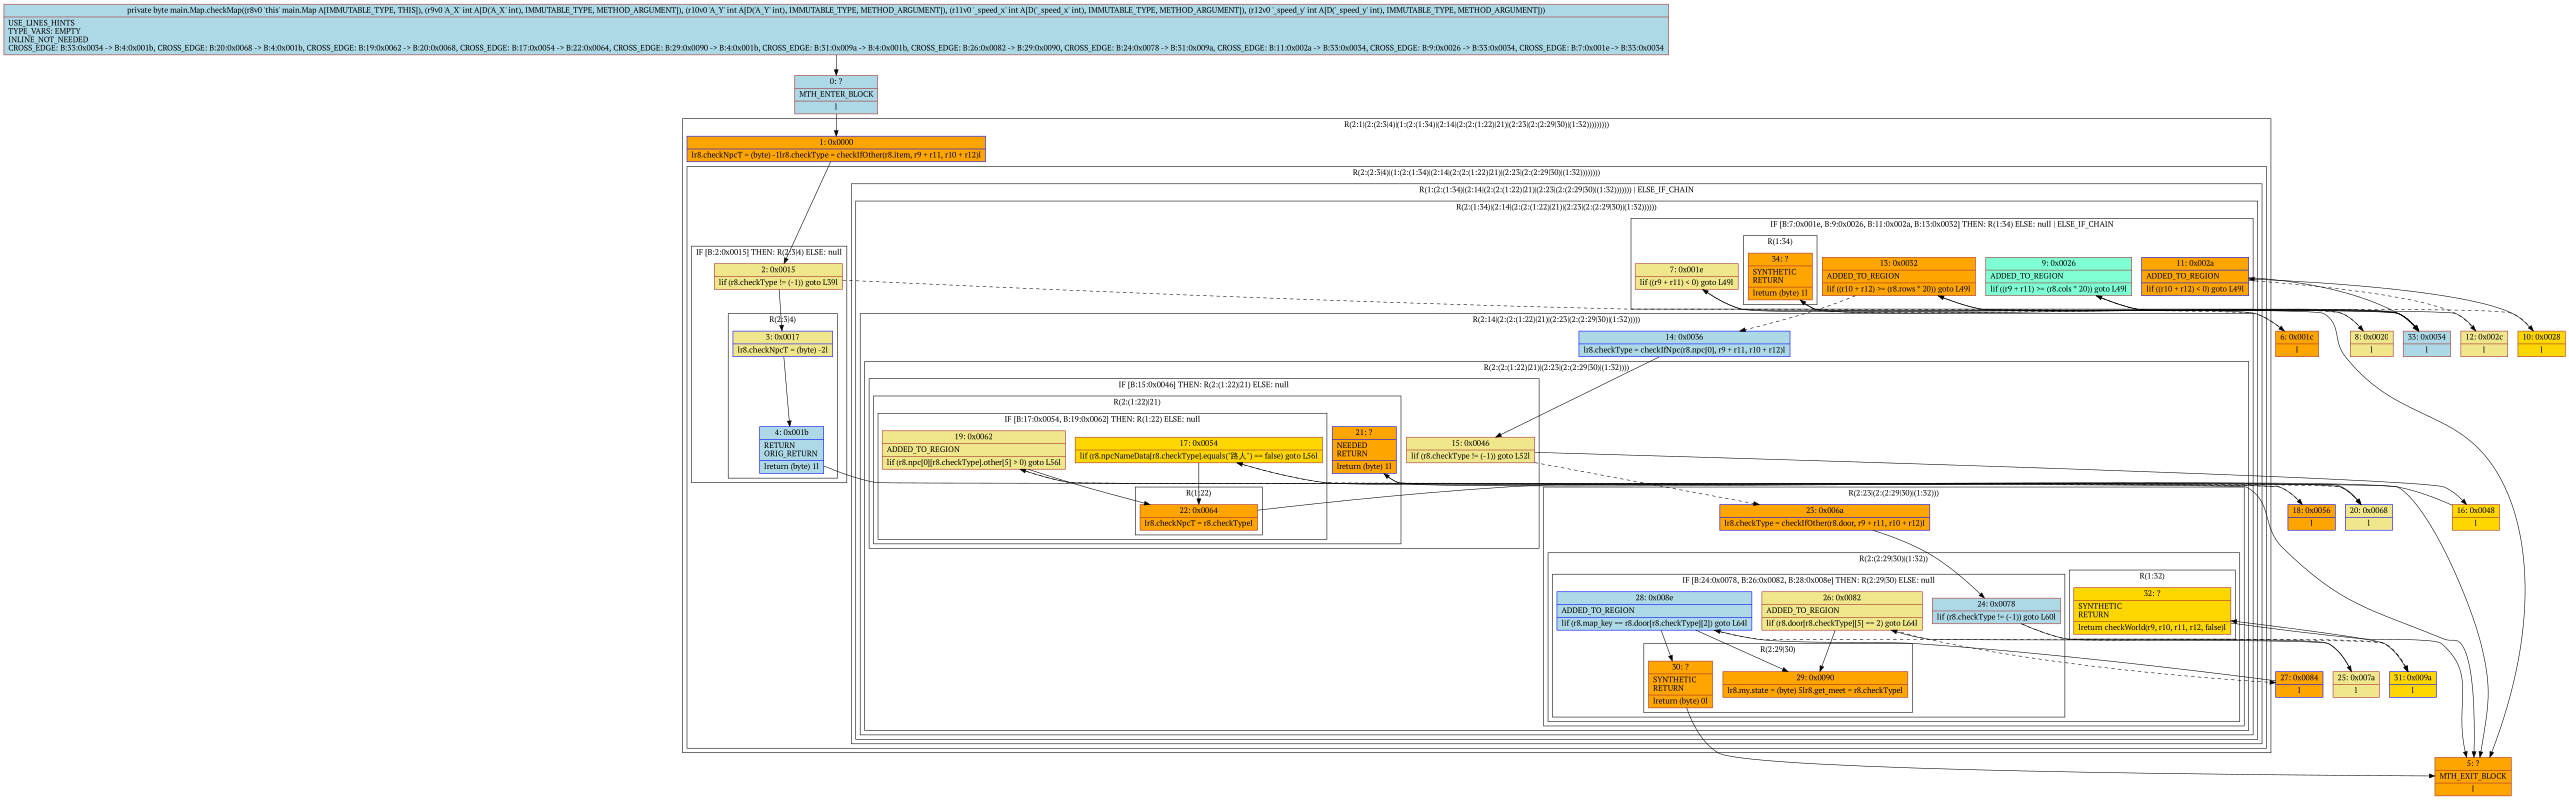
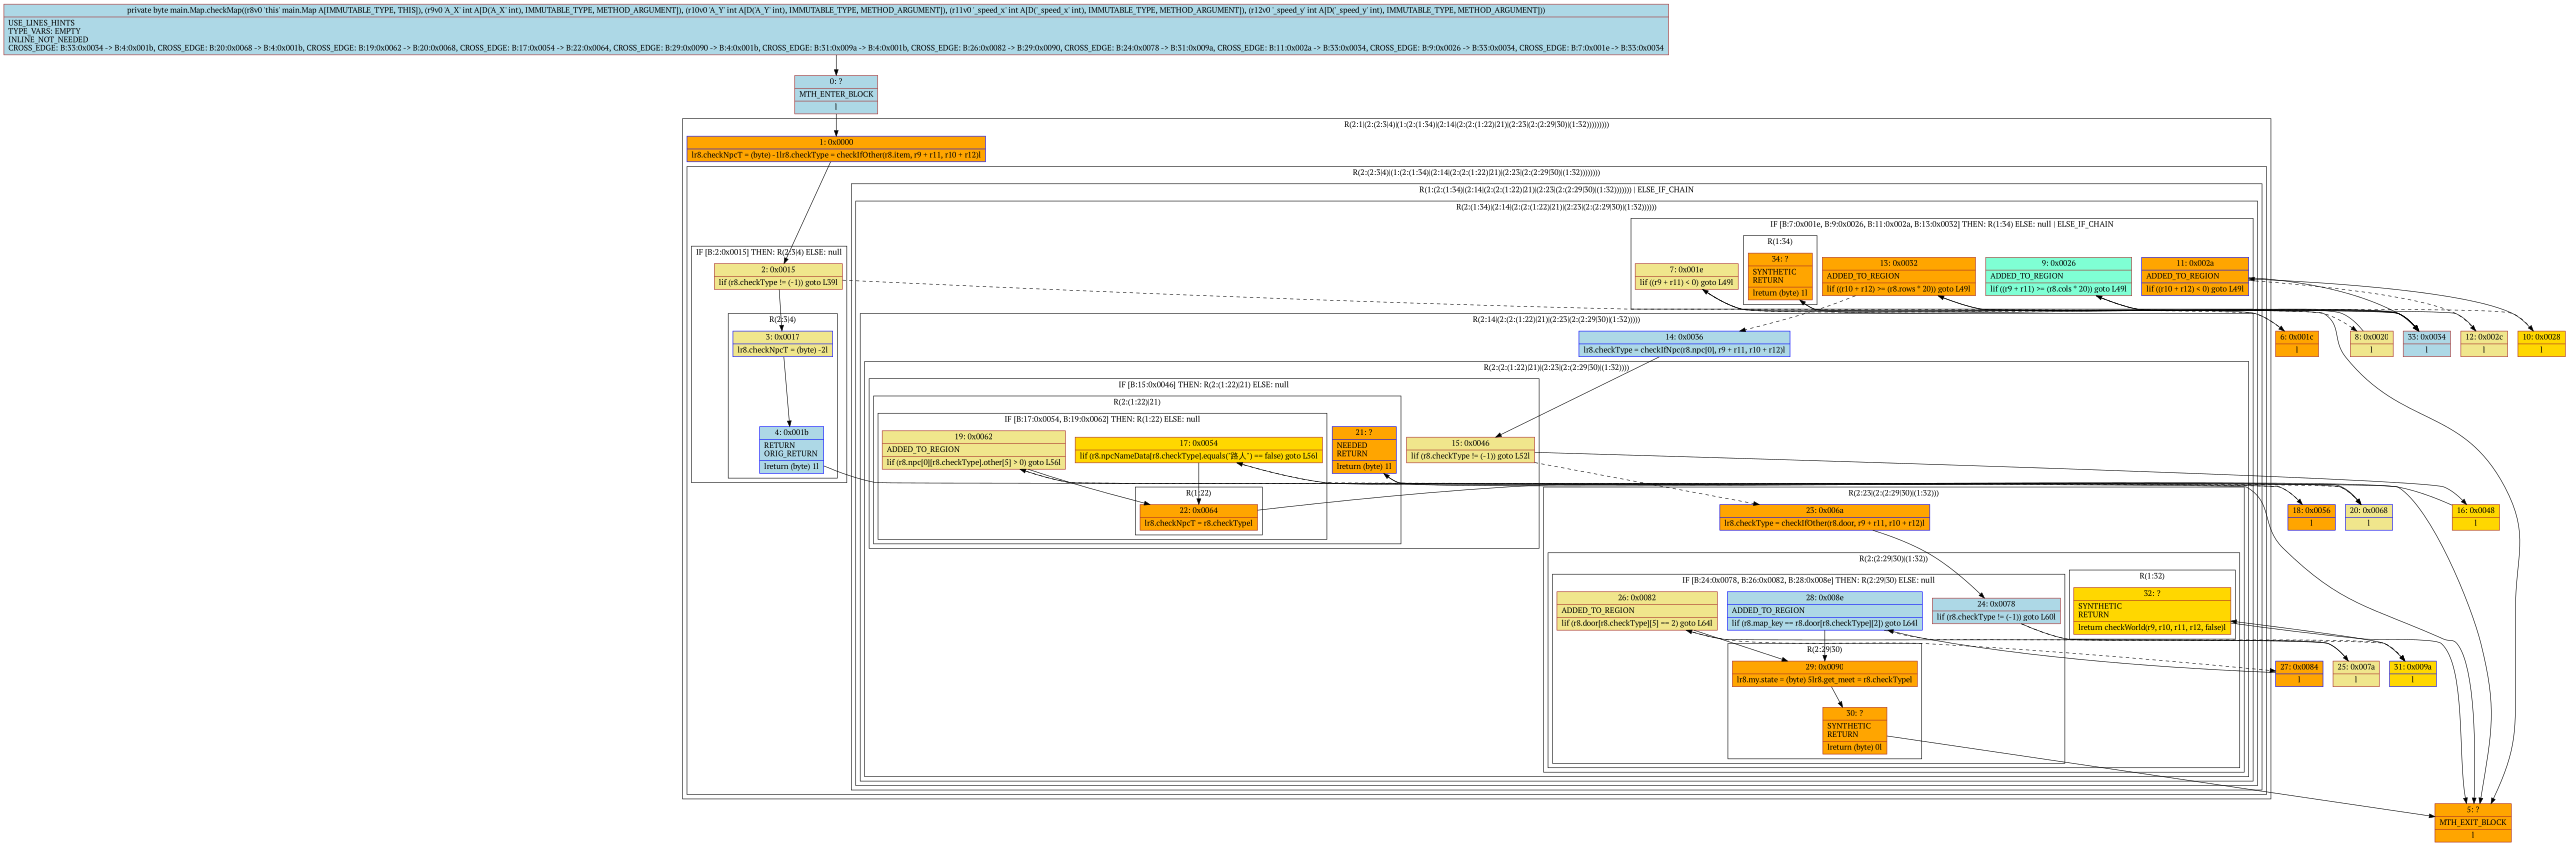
  digraph {
    fontname="PT Serif"
    node [color=brown fillcolor=orange fontname="PT Serif" shape=record style=filled]
    edge [fontname="PT Serif"]
    n1 [color=blue fillcolor=khaki label="{3\:\ 0x0017|lr8.checkNpcT = (byte) \-2l}"]
    n2 [color=blue fillcolor=lightblue label="{4\:\ 0x001b|RETURN\lORIG_RETURN\l|lreturn (byte) 1l}"]
    n3 [fillcolor=khaki label="{2\:\ 0x0015|lif (r8.checkType != (\-1)) goto L39l}"]
    n4 [label="{34\:\ ?|SYNTHETIC\lRETURN\l|lreturn (byte) 1l}"]
    n5 [fillcolor=khaki label="{7\:\ 0x001e|lif ((r9 + r11) \< 0) goto L49l}"]
    n6 [fillcolor=aquamarine label="{9\:\ 0x0026|ADDED_TO_REGION\l|lif ((r9 + r11) \>= (r8.cols * 20)) goto L49l}"]
    n7 [color=blue label="{11\:\ 0x002a|ADDED_TO_REGION\l|lif ((r10 + r12) \< 0) goto L49l}"]
    n8 [label="{13\:\ 0x0032|ADDED_TO_REGION\l|lif ((r10 + r12) \>= (r8.rows * 20)) goto L49l}"]
    n9 [label="{22\:\ 0x0064|lr8.checkNpcT = r8.checkTypel}"]
    n10 [fillcolor=gold label="{17\:\ 0x0054|lif (r8.npcNameData[r8.checkType].equals(\"路人\") == false) goto L56l}"]
    n11 [fillcolor=khaki label="{19\:\ 0x0062|ADDED_TO_REGION\l|lif (r8.npc[0][r8.checkType].other[5] \> 0) goto L56l}"]
    n12 [color=blue label="{21\:\ ?|NEEDED\lRETURN\l|lreturn (byte) 1l}"]
    n13 [fillcolor=khaki label="{15\:\ 0x0046|lif (r8.checkType != (\-1)) goto L52l}"]
    n14 [label="{29\:\ 0x0090|lr8.my.state = (byte) 5lr8.get_meet = r8.checkTypel}"]
    n15 [label="{30\:\ ?|SYNTHETIC\lRETURN\l|lreturn (byte) 0l}"]
    n16 [fillcolor=lightblue label="{24\:\ 0x0078|lif (r8.checkType != (\-1)) goto L60l}"]
    n17 [fillcolor=khaki label="{26\:\ 0x0082|ADDED_TO_REGION\l|lif (r8.door[r8.checkType][5] == 2) goto L64l}"]
    n18 [color=blue fillcolor=lightblue label="{28\:\ 0x008e|ADDED_TO_REGION\l|lif (r8.map_key == r8.door[r8.checkType][2]) goto L64l}"]
    n19 [fillcolor=gold label="{32\:\ ?|SYNTHETIC\lRETURN\l|lreturn checkWorld(r9, r10, r11, r12, false)l}"]
    n20 [color=blue label="{23\:\ 0x006a|lr8.checkType = checkIfOther(r8.door, r9 + r11, r10 + r12)l}"]
    n21 [color=blue fillcolor=lightblue label="{14\:\ 0x0036|lr8.checkType = checkIfNpc(r8.npc[0], r9 + r11, r10 + r12)l}"]
    n22 [color=blue label="{1\:\ 0x0000|lr8.checkNpcT = (byte) \-1lr8.checkType = checkIfOther(r8.item, r9 + r11, r10 + r12)l}"]
    n23 [label="{5\:\ ?|MTH_EXIT_BLOCK\l|l}"]
    n24 [label="{6\:\ 0x001c|l}"]
    n25 [fillcolor=khaki label="{8\:\ 0x0020|l}"]
    n26 [fillcolor=lightblue label="{33\:\ 0x0034|l}"]
    n27 [fillcolor=gold label="{10\:\ 0x0028|l}"]
    n28 [fillcolor=khaki label="{12\:\ 0x002c|l}"]
    n29 [color=blue fillcolor=khaki label="{20\:\ 0x0068|l}"]
    n30 [color=blue label="{18\:\ 0x0056|l}"]
    n31 [fillcolor=gold label="{16\:\ 0x0048|l}"]
    n32 [fillcolor=khaki label="{25\:\ 0x007a|l}"]
    n33 [color=blue fillcolor=gold label="{31\:\ 0x009a|l}"]
    n34 [color=blue label="{27\:\ 0x0084|l}"]
    n35 [fillcolor=lightblue label="{0\:\ ?|MTH_ENTER_BLOCK\l|l}"]
    n36 [fillcolor=lightblue label="{private byte main.Map.checkMap((r8v0 'this' main.Map A[IMMUTABLE_TYPE, THIS]), (r9v0 'A_X' int A[D('A_X' int), IMMUTABLE_TYPE, METHOD_ARGUMENT]), (r10v0 'A_Y' int A[D('A_Y' int), IMMUTABLE_TYPE, METHOD_ARGUMENT]), (r11v0 '_speed_x' int A[D('_speed_x' int), IMMUTABLE_TYPE, METHOD_ARGUMENT]), (r12v0 '_speed_y' int A[D('_speed_y' int), IMMUTABLE_TYPE, METHOD_ARGUMENT]))  | USE_LINES_HINTS\lTYPE_VARS: EMPTY\lINLINE_NOT_NEEDED\lCROSS_EDGE: B:33:0x0034 \-\> B:4:0x001b, CROSS_EDGE: B:20:0x0068 \-\> B:4:0x001b, CROSS_EDGE: B:19:0x0062 \-\> B:20:0x0068, CROSS_EDGE: B:17:0x0054 \-\> B:22:0x0064, CROSS_EDGE: B:29:0x0090 \-\> B:4:0x001b, CROSS_EDGE: B:31:0x009a \-\> B:4:0x001b, CROSS_EDGE: B:26:0x0082 \-\> B:29:0x0090, CROSS_EDGE: B:24:0x0078 \-\> B:31:0x009a, CROSS_EDGE: B:11:0x002a \-\> B:33:0x0034, CROSS_EDGE: B:9:0x0026 \-\> B:33:0x0034, CROSS_EDGE: B:7:0x001e \-\> B:33:0x0034\l}"]
    subgraph cluster_1 {
      label="R(2:1|(2:(2:3|4)|(1:(2:(1:34)|(2:14|(2:(2:(1:22)|21)|(2:23|(2:(2:29|30)|(1:32)))))))))"
      n22
      subgraph cluster_2 {
        label="R(2:(2:3|4)|(1:(2:(1:34)|(2:14|(2:(2:(1:22)|21)|(2:23|(2:(2:29|30)|(1:32))))))))"
        subgraph cluster_3 {
          label="IF [B:2:0x0015] THEN: R(2:3|4) ELSE: null"
          n3
          subgraph cluster_4 {
            label="R(2:3|4)"
            n1
            n2
          }
        }
        subgraph cluster_5 {
          label="R(1:(2:(1:34)|(2:14|(2:(2:(1:22)|21)|(2:23|(2:(2:29|30)|(1:32))))))) | ELSE_IF_CHAIN\l"
          subgraph cluster_6 {
            label="R(2:(1:34)|(2:14|(2:(2:(1:22)|21)|(2:23|(2:(2:29|30)|(1:32))))))"
            subgraph cluster_7 {
              label="IF [B:7:0x001e, B:9:0x0026, B:11:0x002a, B:13:0x0032] THEN: R(1:34) ELSE: null | ELSE_IF_CHAIN\l"
              n5
              n6
              n7
              n8
              subgraph cluster_8 {
                label="R(1:34)"
                n4
              }
            }
            subgraph cluster_9 {
              label="R(2:14|(2:(2:(1:22)|21)|(2:23|(2:(2:29|30)|(1:32)))))"
              n21
              subgraph cluster_10 {
                label="R(2:(2:(1:22)|21)|(2:23|(2:(2:29|30)|(1:32))))"
                subgraph cluster_11 {
                  label="IF [B:15:0x0046] THEN: R(2:(1:22)|21) ELSE: null"
                  n13
                  subgraph cluster_12 {
                    label="R(2:(1:22)|21)"
                    n12
                    subgraph cluster_13 {
                      label="IF [B:17:0x0054, B:19:0x0062] THEN: R(1:22) ELSE: null"
                      n10
                      n11
                      subgraph cluster_14 {
                        label="R(1:22)"
                        n9
                      }
                    }
                  }
                }
                subgraph cluster_15 {
                  label="R(2:23|(2:(2:29|30)|(1:32)))"
                  n20
                  subgraph cluster_16 {
                    label="R(2:(2:29|30)|(1:32))"
                    subgraph cluster_17 {
                      label="IF [B:24:0x0078, B:26:0x0082, B:28:0x008e] THEN: R(2:29|30) ELSE: null"
                      n16
                      n17
                      n18
                      subgraph cluster_18 {
                        label="R(2:29|30)"
                        n14
                        n15
                      }
                    }
                    subgraph cluster_19 {
                      label="R(1:32)"
                      n19
                    }
                  }
                }
              }
            }
          }
        }
      }
    }
    n1 -> n2
    n2 -> n23
    n3 -> n1
    n3 -> n24 [style=dashed]
    n4 -> n23
-   n4 -> n25 [style=dashed]
+   n5 -> n25 [style=dashed]
    n5 -> n26
    n6 -> n26
    n6 -> n27 [style=dashed]
    n7 -> n26
    n7 -> n28 [style=dashed]
    n8 -> n21 [style=dashed]
    n8 -> n26
    n9 -> n29
    n10 -> n9
    n10 -> n30 [style=dashed]
    n11 -> n9
    n11 -> n29 [style=dashed]
    n12 -> n23
    n13 -> n20 [style=dashed]
    n13 -> n31
-   n18 -> n15
+   n14 -> n15
    n15 -> n23
    n16 -> n32
    n16 -> n33 [style=dashed]
    n17 -> n14
    n17 -> n34 [style=dashed]
    n18 -> n14
    n18 -> n33 [style=dashed]
    n19 -> n23
    n20 -> n16
    n21 -> n13
    n22 -> n3
    n24 -> n5
    n25 -> n6
    n26 -> n4
    n27 -> n7
    n28 -> n8
    n29 -> n12
    n30 -> n11
    n31 -> n10
    n32 -> n17
    n33 -> n19
    n34 -> n18
    n35 -> n22
    n36 -> n35
  }
